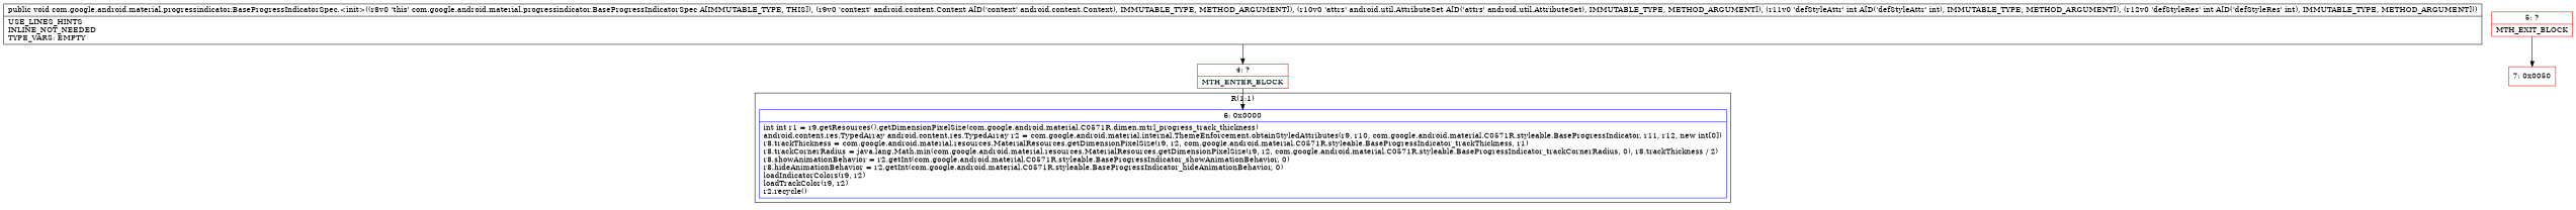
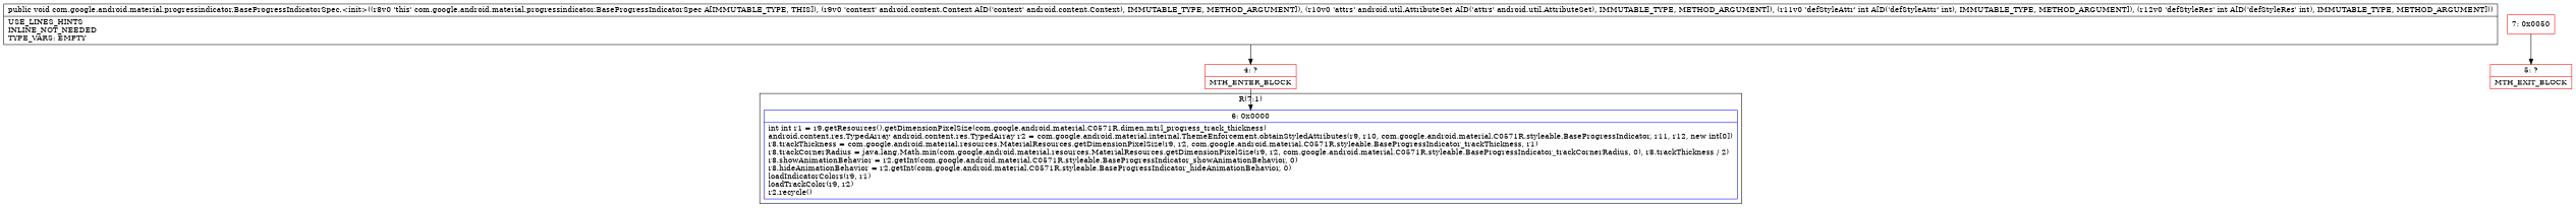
  digraph {
    node [color=red shape=record]
-   n1 [color=blue label="{6\:\ 0x0000|int int r1 = r9.getResources().getDimensionPixelSize(com.google.android.material.C0571R.dimen.mtrl_progress_track_thickness)\landroid.content.res.TypedArray android.content.res.TypedArray r2 = com.google.android.material.internal.ThemeEnforcement.obtainStyledAttributes(r9, r10, com.google.android.material.C0571R.styleable.BaseProgressIndicator, r11, r12, new int[0])\lr8.trackThickness = com.google.android.material.resources.MaterialResources.getDimensionPixelSize(r9, r2, com.google.android.material.C0571R.styleable.BaseProgressIndicator_trackThickness, r1)\lr8.trackCornerRadius = java.lang.Math.min(com.google.android.material.resources.MaterialResources.getDimensionPixelSize(r9, r2, com.google.android.material.C0571R.styleable.BaseProgressIndicator_trackCornerRadius, 0), r8.trackThickness \/ 2)\lr8.showAnimationBehavior = r2.getInt(com.google.android.material.C0571R.styleable.BaseProgressIndicator_showAnimationBehavior, 0)\lr8.hideAnimationBehavior = r2.getInt(com.google.android.material.C0571R.styleable.BaseProgressIndicator_hideAnimationBehavior, 0)\lloadIndicatorColors(r9, r2)\lloadTrackColor(r9, r2)\lr2.recycle()\l}"]
+   n1 [color=blue label="{6\:\ 0x0000|int int r1 = r9.getResources().getDimensionPixelSize(com.google.android.material.C0571R.dimen.mtrl_progress_track_thickness)\landroid.content.res.TypedArray android.content.res.TypedArray r2 = com.google.android.material.internal.ThemeEnforcement.obtainStyledAttributes(r9, r10, com.google.android.material.C0571R.styleable.BaseProgressIndicator, r11, r12, new int[0])\lr8.trackThickness = com.google.android.material.resources.MaterialResources.getDimensionPixelSize(r9, r2, com.google.android.material.C0571R.styleable.BaseProgressIndicator_trackThickness, r1)\lr8.trackCornerRadius = java.lang.Math.min(com.google.android.material.resources.MaterialResources.getDimensionPixelSize(r9, r2, com.google.android.material.C0571R.styleable.BaseProgressIndicator_trackCornerRadius, 0), r8.trackThickness \/ 2)\lr8.showAnimationBehavior = r2.getInt(com.google.android.material.C0571R.styleable.BaseProgressIndicator_showAnimationBehavior, 0)\lr8.hideAnimationBehavior = r2.getInt(com.google.android.material.C0571R.styleable.BaseProgressIndicator_hideAnimationBehavior, 0)\lloadIndicatorColors(r9, r1)\lloadTrackColor(r9, r2)\lr2.recycle()\l}"]
    n2 [label="{7\:\ 0x0050}"]
    n3 [label="{5\:\ ?|MTH_EXIT_BLOCK\l}"]
    n4 [label="{4\:\ ?|MTH_ENTER_BLOCK\l}"]
    n5 [label="{public void com.google.android.material.progressindicator.BaseProgressIndicatorSpec.\<init\>((r8v0 'this' com.google.android.material.progressindicator.BaseProgressIndicatorSpec A[IMMUTABLE_TYPE, THIS]), (r9v0 'context' android.content.Context A[D('context' android.content.Context), IMMUTABLE_TYPE, METHOD_ARGUMENT]), (r10v0 'attrs' android.util.AttributeSet A[D('attrs' android.util.AttributeSet), IMMUTABLE_TYPE, METHOD_ARGUMENT]), (r11v0 'defStyleAttr' int A[D('defStyleAttr' int), IMMUTABLE_TYPE, METHOD_ARGUMENT]), (r12v0 'defStyleRes' int A[D('defStyleRes' int), IMMUTABLE_TYPE, METHOD_ARGUMENT]))  | USE_LINES_HINTS\lINLINE_NOT_NEEDED\lTYPE_VARS: EMPTY\l}" color=""]
    subgraph cluster_1 {
-     label="R(1:1)"
+     label="R(7:1)"
      n1
    }
-   n3 -> n2
+   n2 -> n3
    n4 -> n1
    n5 -> n4
  }
